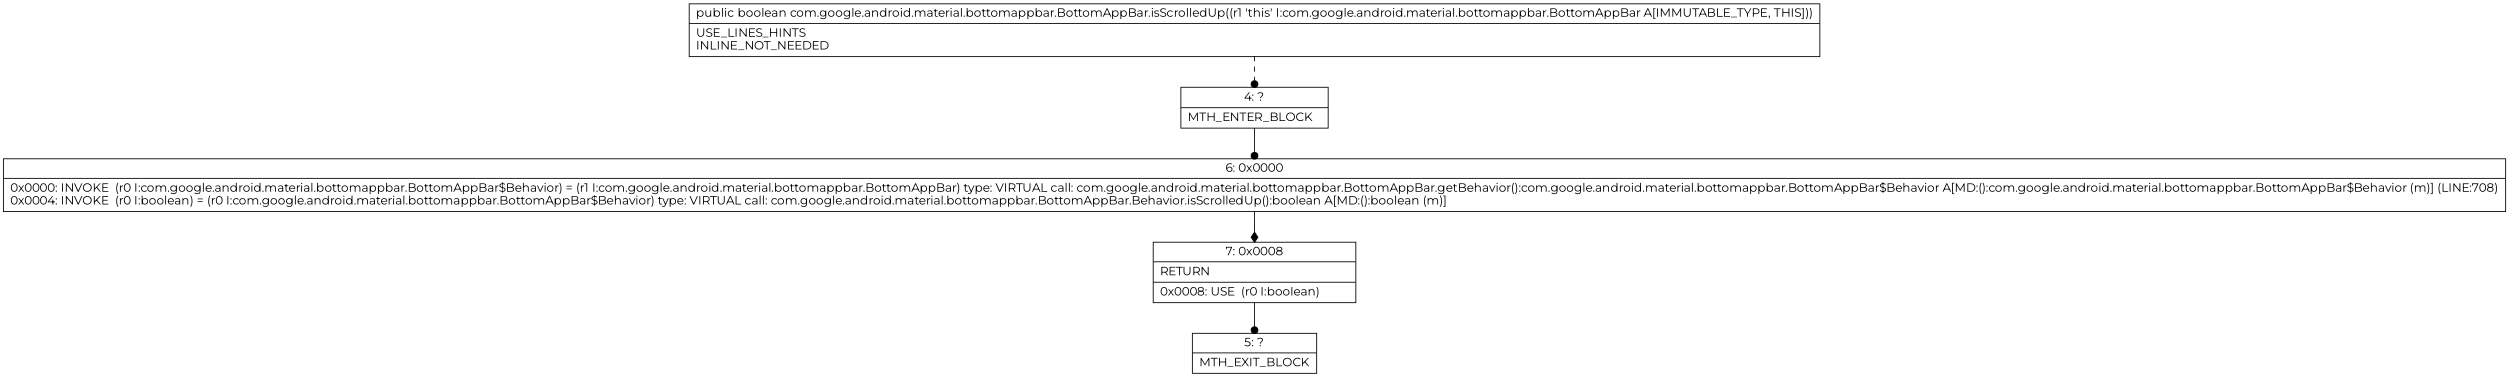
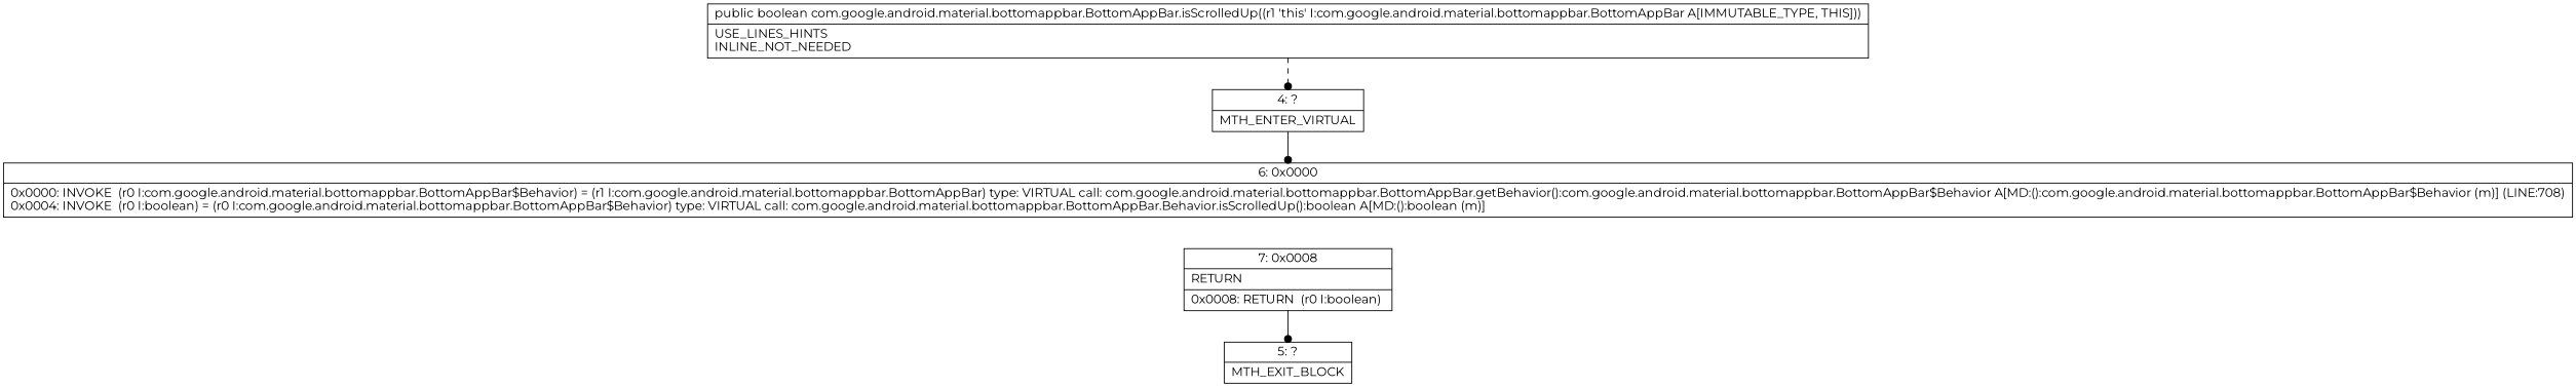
  digraph {
    fontname=Montserrat
    node [fontname=Montserrat shape=record]
    edge [arrowhead=dot fontname=Montserrat style=solid]
-   n1 [label="{4\:\ ?|MTH_ENTER_BLOCK\l}"]
+   n1 [label="{4\:\ ?|MTH_ENTER_VIRTUAL\l}"]
    n2 [label="{6\:\ 0x0000|0x0000: INVOKE  (r0 I:com.google.android.material.bottomappbar.BottomAppBar$Behavior) = (r1 I:com.google.android.material.bottomappbar.BottomAppBar) type: VIRTUAL call: com.google.android.material.bottomappbar.BottomAppBar.getBehavior():com.google.android.material.bottomappbar.BottomAppBar$Behavior A[MD:():com.google.android.material.bottomappbar.BottomAppBar$Behavior (m)] (LINE:708)\l0x0004: INVOKE  (r0 I:boolean) = (r0 I:com.google.android.material.bottomappbar.BottomAppBar$Behavior) type: VIRTUAL call: com.google.android.material.bottomappbar.BottomAppBar.Behavior.isScrolledUp():boolean A[MD:():boolean (m)]\l}"]
-   n3 [label="{7\:\ 0x0008|RETURN\l|0x0008: USE  (r0 I:boolean) \l}"]
+   n3 [label="{7\:\ 0x0008|RETURN\l|0x0008: RETURN  (r0 I:boolean) \l}"]
    n4 [label="{5\:\ ?|MTH_EXIT_BLOCK\l}"]
    n5 [label="{public boolean com.google.android.material.bottomappbar.BottomAppBar.isScrolledUp((r1 'this' I:com.google.android.material.bottomappbar.BottomAppBar A[IMMUTABLE_TYPE, THIS]))  | USE_LINES_HINTS\lINLINE_NOT_NEEDED\l}"]
    n1 -> n2
-   n2 -> n3 [arrowhead=diamond]
    n3 -> n4
    n5 -> n1 [style=dashed]
  }
